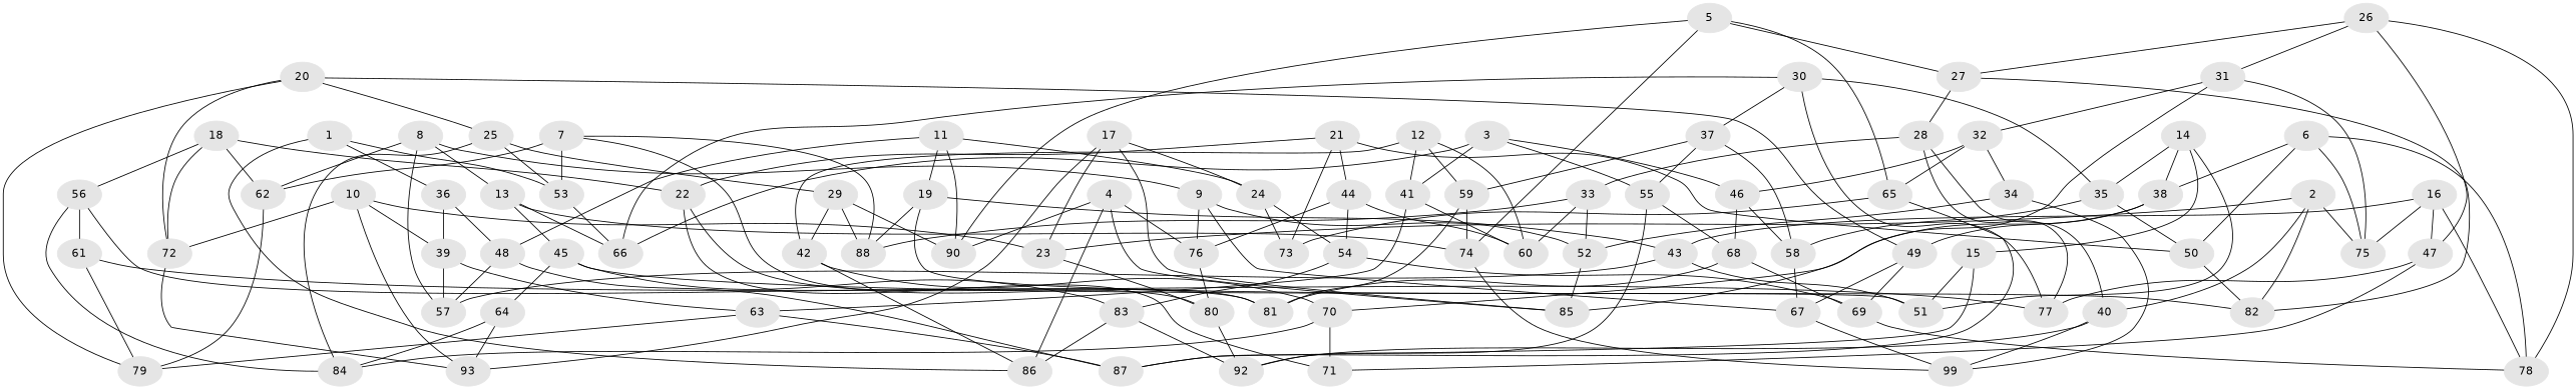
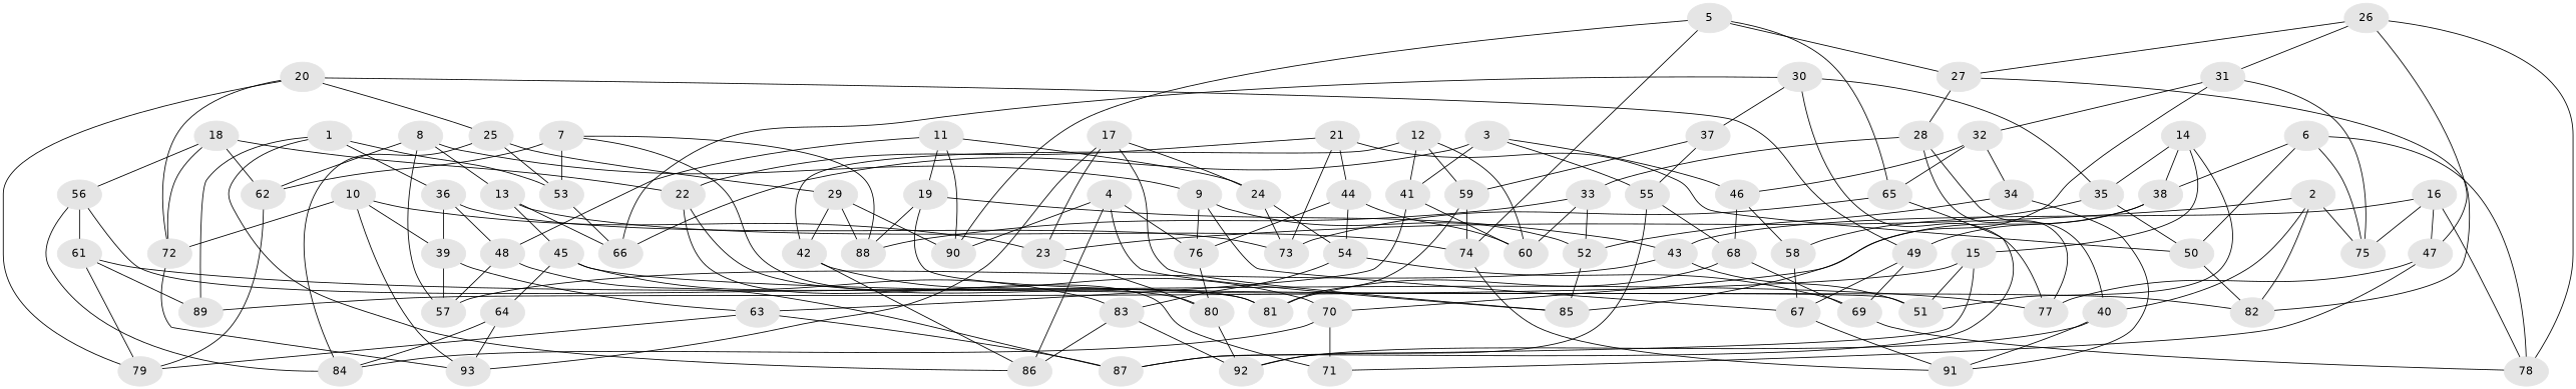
  graph {
    fontname="DejaVu Sans"
    node [color=gray90 fontname="DejaVu Sans" style=filled]
    edge [fontname="DejaVu Sans"]
    1
    36
    53
    86
+   89
    39
    48
    73
    66
    2
    23
    40
    75
    82
    80
-   91 [label=99]
+   91
    92
    3
    41
    46
    55
    60
    63
    58
    68
    4
    76
    85
    90
    5
    27
    65
    74
    28
    87
    6
    38
    50
    78
    49
    70
    7
    62
    81
    88
    79
    8
    9
    13
    57
    52
    67
    45
    10
    72
    93
    11
    19
    24
    51
    43
    54
    12
    42
    59
    64
    83
    14
    15
    35
    16
    47
    71
    77
    17
    18
    22
    56
    84
    61
    20
    25
    29
    69
    21
    44
    26
    31
    32
    33
    30
    37
    34
    1 -- 36
    1 -- 53
    1 -- 86
+   1 -- 89
    36 -- 39
    36 -- 48
+   36 -- 73
    53 -- 66
    39 -- 63
    39 -- 57
    48 -- 87
    48 -- 57
    2 -- 23
    2 -- 40
    2 -- 75
    2 -- 82
    23 -- 80
    40 -- 91
    40 -- 92
    80 -- 92
    3 -- 66
    3 -- 41
    3 -- 46
    3 -- 55
    41 -- 60
    41 -- 63
    46 -- 58
    46 -- 68
    55 -- 92
    55 -- 68
    63 -- 87
    63 -- 79
    58 -- 67
    68 -- 81
    68 -- 69
    4 -- 86
    4 -- 76
    4 -- 85
    4 -- 90
    76 -- 80
    5 -- 90
    5 -- 27
    5 -- 65
    5 -- 74
    27 -- 82
    27 -- 28
    65 -- 73
    65 -- 87
    74 -- 91
    28 -- 40
    28 -- 77
    28 -- 33
    6 -- 75
    6 -- 38
    6 -- 50
    6 -- 78
    38 -- 49
    38 -- 70
    50 -- 82
    49 -- 67
    49 -- 69
    70 -- 71
    70 -- 84
    7 -- 53
    7 -- 62
    7 -- 81
    7 -- 88
    62 -- 79
    8 -- 62
    8 -- 9
    8 -- 13
    8 -- 57
    9 -- 76
    9 -- 52
    9 -- 67
    13 -- 66
    13 -- 74
    13 -- 45
    52 -- 85
    67 -- 91
    45 -- 82
    45 -- 64
    45 -- 83
    10 -- 39
    10 -- 23
    10 -- 72
    10 -- 93
    72 -- 93
    11 -- 48
    11 -- 90
    11 -- 19
    11 -- 24
    19 -- 88
    19 -- 51
    19 -- 43
    24 -- 73
    24 -- 54
    43 -- 57
    43 -- 51
    54 -- 83
    54 -- 69
    12 -- 41
    12 -- 60
    12 -- 42
    12 -- 59
    42 -- 86
    42 -- 70
    59 -- 74
    59 -- 81
    64 -- 93
    64 -- 84
    83 -- 86
    83 -- 92
    14 -- 38
    14 -- 51
    14 -- 15
    14 -- 35
+   15 -- 89
    15 -- 87
    15 -- 51
    35 -- 58
    35 -- 50
    16 -- 75
    16 -- 78
    16 -- 43
    16 -- 47
    47 -- 71
    47 -- 77
    17 -- 23
    17 -- 85
    17 -- 93
    17 -- 24
    18 -- 62
    18 -- 72
    18 -- 22
    18 -- 56
    22 -- 80
    22 -- 71
    56 -- 81
    56 -- 84
    56 -- 61
+   61 -- 89
    61 -- 79
    61 -- 77
    20 -- 49
    20 -- 79
    20 -- 72
    20 -- 25
    25 -- 53
    25 -- 84
    25 -- 29
    29 -- 90
    29 -- 88
    29 -- 42
    69 -- 78
    21 -- 73
    21 -- 50
    21 -- 22
    21 -- 44
    44 -- 60
    44 -- 76
    44 -- 54
    26 -- 27
    26 -- 78
    26 -- 47
    26 -- 31
    31 -- 75
    31 -- 85
    31 -- 32
    32 -- 46
    32 -- 65
    32 -- 34
    33 -- 60
    33 -- 88
    33 -- 52
    30 -- 66
    30 -- 35
    30 -- 77
    30 -- 37
    37 -- 55
-   37 -- 58
    37 -- 59
    34 -- 91
    34 -- 52
  }
